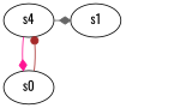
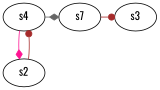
  digraph {
    fontname=Oswald
    node [fontname=Oswald player=1]
    edge [arrowhead=diamond color=brown fontname=Oswald]
    s4 [player=0]
-   s0
-   s1
+   s0 [label=s2]
+   s1 [label=s7]
+   s3
    s4 -> s0 [color=deeppink]
    s4 -> s1 [color=gray40 constraint="!(time % 3 == 2)"]
    s0 -> s4 [arrowhead=dot constraint="time == 11 || time == 15 || time == 23 || time == 26"]
+   s1 -> s3 [arrowhead=dot constraint="!(time % 5 == 2)"]
  }
